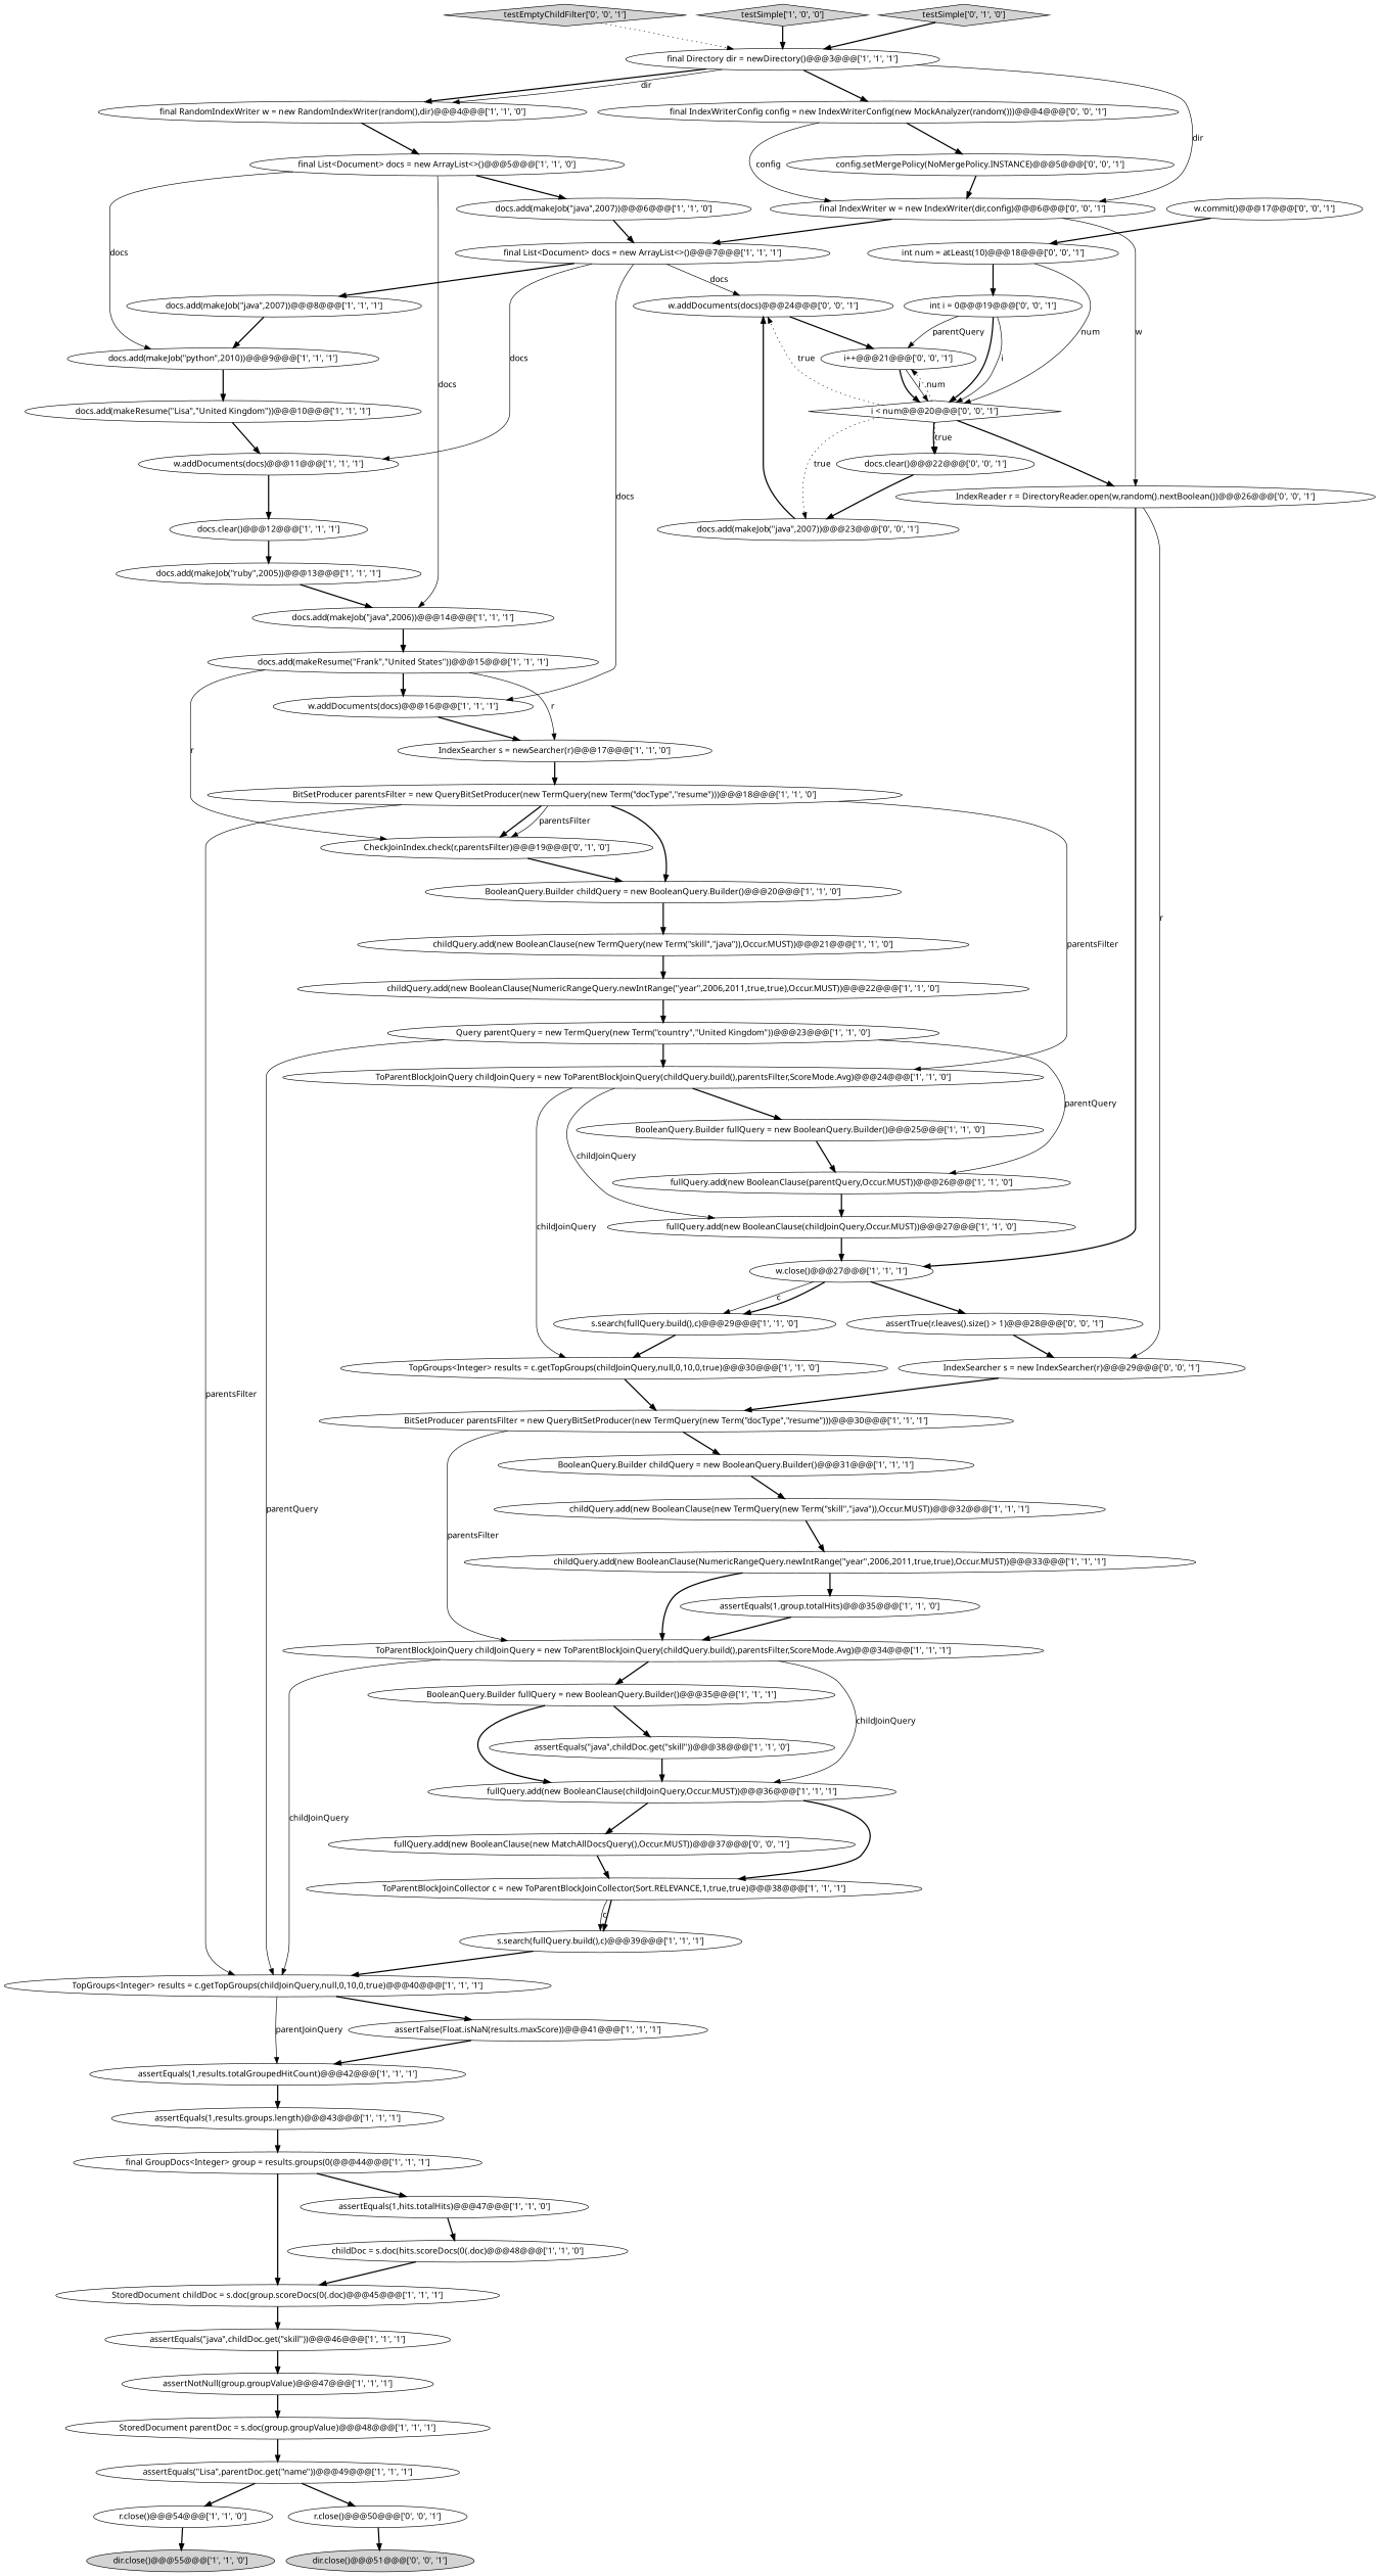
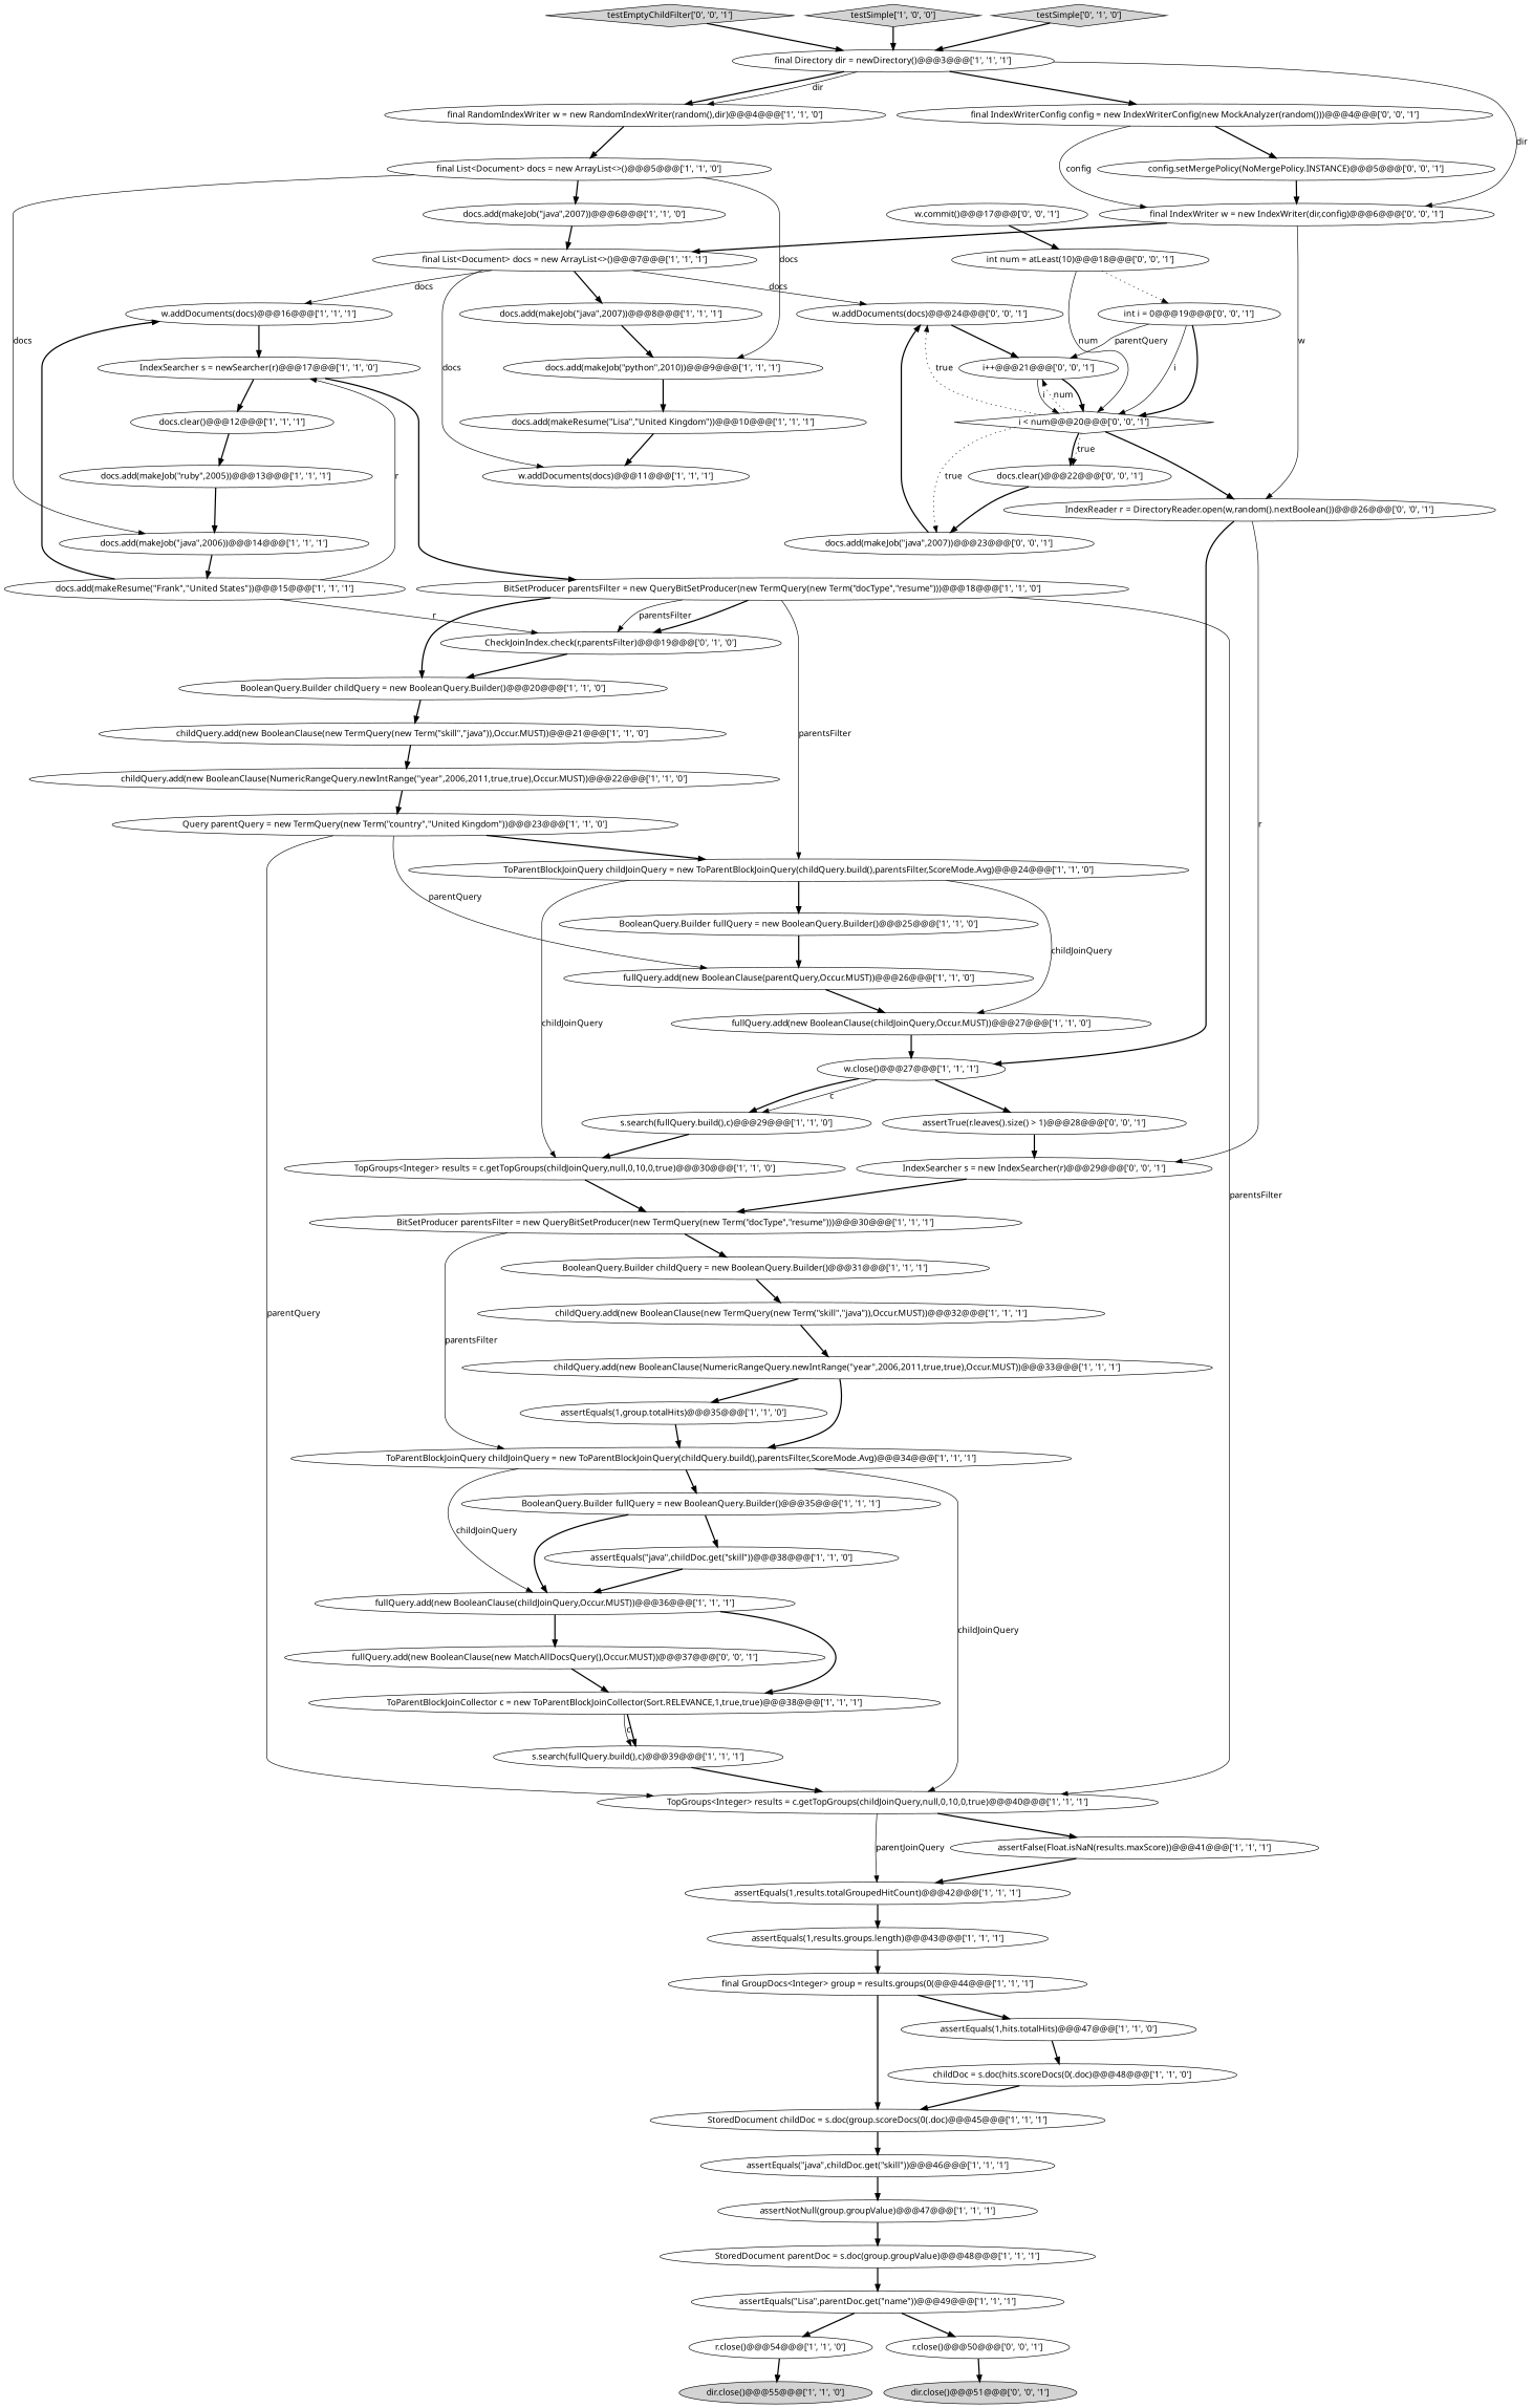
  digraph {
    fontname="Noto Sans"
    node [fillcolor=white fontname="Noto Sans" shape=ellipse style=filled]
    edge [fontname="Noto Sans" style=bold]
    n1 [label="BooleanQuery.Builder fullQuery = new BooleanQuery.Builder()@@@35@@@['1', '1', '1']"]
    n2 [label="fullQuery.add(new BooleanClause(childJoinQuery,Occur.MUST))@@@36@@@['1', '1', '1']"]
    n3 [label="assertEquals(\"java\",childDoc.get(\"skill\"))@@@38@@@['1', '1', '0']"]
    n4 [label="fullQuery.add(new BooleanClause(new MatchAllDocsQuery(),Occur.MUST))@@@37@@@['0', '0', '1']"]
    n5 [label="ToParentBlockJoinCollector c = new ToParentBlockJoinCollector(Sort.RELEVANCE,1,true,true)@@@38@@@['1', '1', '1']"]
    n6 [label="TopGroups<Integer> results = c.getTopGroups(childJoinQuery,null,0,10,0,true)@@@30@@@['1', '1', '0']"]
    n7 [label="BitSetProducer parentsFilter = new QueryBitSetProducer(new TermQuery(new Term(\"docType\",\"resume\")))@@@30@@@['1', '1', '1']"]
    n8 [label="ToParentBlockJoinQuery childJoinQuery = new ToParentBlockJoinQuery(childQuery.build(),parentsFilter,ScoreMode.Avg)@@@34@@@['1', '1', '1']"]
    n9 [label="BooleanQuery.Builder childQuery = new BooleanQuery.Builder()@@@31@@@['1', '1', '1']"]
    n10 [label="assertEquals(\"Lisa\",parentDoc.get(\"name\"))@@@49@@@['1', '1', '1']"]
    n11 [label="r.close()@@@54@@@['1', '1', '0']"]
    n12 [label="r.close()@@@50@@@['0', '0', '1']"]
    n13 [fillcolor=lightgray label="dir.close()@@@55@@@['1', '1', '0']"]
    n14 [fillcolor=lightgray label="dir.close()@@@51@@@['0', '0', '1']"]
    n15 [label="docs.add(makeJob(\"java\",2006))@@@14@@@['1', '1', '1']"]
    n16 [label="docs.add(makeResume(\"Frank\",\"United States\"))@@@15@@@['1', '1', '1']"]
    n17 [label="CheckJoinIndex.check(r,parentsFilter)@@@19@@@['0', '1', '0']"]
    n18 [label="w.addDocuments(docs)@@@16@@@['1', '1', '1']"]
    n19 [label="IndexSearcher s = newSearcher(r)@@@17@@@['1', '1', '0']"]
    n20 [label="docs.clear()@@@22@@@['0', '0', '1']"]
    n21 [label="docs.add(makeJob(\"java\",2007))@@@23@@@['0', '0', '1']"]
    n22 [label="w.addDocuments(docs)@@@24@@@['0', '0', '1']"]
    n23 [label="IndexReader r = DirectoryReader.open(w,random().nextBoolean())@@@26@@@['0', '0', '1']"]
    n24 [label="w.close()@@@27@@@['1', '1', '1']"]
    n25 [label="IndexSearcher s = new IndexSearcher(r)@@@29@@@['0', '0', '1']"]
    n26 [label="s.search(fullQuery.build(),c)@@@29@@@['1', '1', '0']"]
    n27 [label="assertTrue(r.leaves().size() > 1)@@@28@@@['0', '0', '1']"]
    n28 [label="assertEquals(1,results.groups.length)@@@43@@@['1', '1', '1']"]
    n29 [label="final GroupDocs<Integer> group = results.groups(0(@@@44@@@['1', '1', '1']"]
    n30 [label="StoredDocument childDoc = s.doc(group.scoreDocs(0(.doc)@@@45@@@['1', '1', '1']"]
    n31 [label="assertEquals(1,hits.totalHits)@@@47@@@['1', '1', '0']"]
    n32 [label="final RandomIndexWriter w = new RandomIndexWriter(random(),dir)@@@4@@@['1', '1', '0']"]
    n33 [label="final List<Document> docs = new ArrayList<>()@@@5@@@['1', '1', '0']"]
    n34 [label="docs.add(makeJob(\"python\",2010))@@@9@@@['1', '1', '1']"]
    n35 [label="docs.add(makeJob(\"java\",2007))@@@6@@@['1', '1', '0']"]
    n36 [label="assertEquals(1,results.totalGroupedHitCount)@@@42@@@['1', '1', '1']"]
    n37 [label="docs.add(makeResume(\"Lisa\",\"United Kingdom\"))@@@10@@@['1', '1', '1']"]
    n38 [label="w.addDocuments(docs)@@@11@@@['1', '1', '1']"]
    n39 [label="docs.clear()@@@12@@@['1', '1', '1']"]
    n40 [label="docs.add(makeJob(\"java\",2007))@@@8@@@['1', '1', '1']"]
    n41 [label="childQuery.add(new BooleanClause(NumericRangeQuery.newIntRange(\"year\",2006,2011,true,true),Occur.MUST))@@@33@@@['1', '1', '1']"]
    n42 [label="assertEquals(1,group.totalHits)@@@35@@@['1', '1', '0']"]
    n43 [label="TopGroups<Integer> results = c.getTopGroups(childJoinQuery,null,0,10,0,true)@@@40@@@['1', '1', '1']"]
    n44 [label="assertFalse(Float.isNaN(results.maxScore))@@@41@@@['1', '1', '1']"]
    n45 [label="BooleanQuery.Builder childQuery = new BooleanQuery.Builder()@@@20@@@['1', '1', '0']"]
    n46 [label="childQuery.add(new BooleanClause(new TermQuery(new Term(\"skill\",\"java\")),Occur.MUST))@@@21@@@['1', '1', '0']"]
    n47 [label="childQuery.add(new BooleanClause(NumericRangeQuery.newIntRange(\"year\",2006,2011,true,true),Occur.MUST))@@@22@@@['1', '1', '0']"]
    n48 [label="config.setMergePolicy(NoMergePolicy.INSTANCE)@@@5@@@['0', '0', '1']"]
    n49 [label="final IndexWriter w = new IndexWriter(dir,config)@@@6@@@['0', '0', '1']"]
    n50 [label="final List<Document> docs = new ArrayList<>()@@@7@@@['1', '1', '1']"]
    n51 [label="childQuery.add(new BooleanClause(new TermQuery(new Term(\"skill\",\"java\")),Occur.MUST))@@@32@@@['1', '1', '1']"]
    n52 [label="i++@@@21@@@['0', '0', '1']"]
    n53 [label="i < num@@@20@@@['0', '0', '1']" shape=diamond]
    n54 [label="Query parentQuery = new TermQuery(new Term(\"country\",\"United Kingdom\"))@@@23@@@['1', '1', '0']"]
    n55 [label="fullQuery.add(new BooleanClause(parentQuery,Occur.MUST))@@@26@@@['1', '1', '0']"]
    n56 [label="ToParentBlockJoinQuery childJoinQuery = new ToParentBlockJoinQuery(childQuery.build(),parentsFilter,ScoreMode.Avg)@@@24@@@['1', '1', '0']"]
    n57 [label="s.search(fullQuery.build(),c)@@@39@@@['1', '1', '1']"]
    n58 [label="docs.add(makeJob(\"ruby\",2005))@@@13@@@['1', '1', '1']"]
    n59 [label="assertEquals(\"java\",childDoc.get(\"skill\"))@@@46@@@['1', '1', '1']"]
    n60 [label="childDoc = s.doc(hits.scoreDocs(0(.doc)@@@48@@@['1', '1', '0']"]
    n61 [label="StoredDocument parentDoc = s.doc(group.groupValue)@@@48@@@['1', '1', '1']"]
    n62 [label="BitSetProducer parentsFilter = new QueryBitSetProducer(new TermQuery(new Term(\"docType\",\"resume\")))@@@18@@@['1', '1', '0']"]
    n63 [label="final Directory dir = newDirectory()@@@3@@@['1', '1', '1']"]
    n64 [label="final IndexWriterConfig config = new IndexWriterConfig(new MockAnalyzer(random()))@@@4@@@['0', '0', '1']"]
    n65 [label="assertNotNull(group.groupValue)@@@47@@@['1', '1', '1']"]
    n66 [label="fullQuery.add(new BooleanClause(childJoinQuery,Occur.MUST))@@@27@@@['1', '1', '0']"]
    n67 [label="int num = atLeast(10)@@@18@@@['0', '0', '1']"]
    n68 [label="int i = 0@@@19@@@['0', '0', '1']"]
    n69 [label="w.commit()@@@17@@@['0', '0', '1']"]
    n70 [fillcolor=lightgray label="testEmptyChildFilter['0', '0', '1']" shape=diamond]
    n71 [label="BooleanQuery.Builder fullQuery = new BooleanQuery.Builder()@@@25@@@['1', '1', '0']"]
    n72 [fillcolor=lightgray label="testSimple['1', '0', '0']" shape=diamond]
    n73 [fillcolor=lightgray label="testSimple['0', '1', '0']" shape=diamond]
    n1 -> n2
    n1 -> n3
    n2 -> n4
    n2 -> n5
    n3 -> n2
    n4 -> n5
    n5 -> n57 [label=c style=solid]
    n5 -> n57
    n6 -> n7
    n7 -> n8 [label=parentsFilter style=solid]
    n7 -> n9
    n8 -> n1
    n8 -> n2 [label=childJoinQuery style=solid]
    n8 -> n43 [label=childJoinQuery style=solid]
    n9 -> n51
    n10 -> n11
    n10 -> n12
    n11 -> n13
    n12 -> n14
    n15 -> n16
    n16 -> n17 [label=r style=solid]
    n16 -> n18
    n16 -> n19 [label=r style=solid]
    n17 -> n45
    n18 -> n19
    n19 -> n62
    n20 -> n21
    n21 -> n22
    n22 -> n52
    n23 -> n24
    n23 -> n25 [label=r style=solid]
    n24 -> n26 [label=c style=solid]
    n24 -> n26
    n24 -> n27
    n25 -> n7
    n26 -> n6
    n27 -> n25
    n28 -> n29
    n29 -> n30
    n29 -> n31
    n30 -> n59
    n31 -> n60
    n32 -> n33
    n33 -> n15 [label=docs style=solid]
    n33 -> n34 [label=docs style=solid]
    n33 -> n35
    n34 -> n37
    n35 -> n50
    n36 -> n28
    n37 -> n38
-   n38 -> n39
+   n19 -> n39
    n39 -> n58
    n40 -> n34
    n41 -> n8
    n41 -> n42
    n42 -> n8
    n43 -> n36 [label=parentJoinQuery style=solid]
    n43 -> n44
    n44 -> n36
    n45 -> n46
    n46 -> n47
    n47 -> n54
    n48 -> n49
    n49 -> n23 [label=w style=solid]
    n49 -> n50
    n50 -> n18 [label=docs style=solid]
    n50 -> n22 [label=docs style=solid]
    n50 -> n38 [label=docs style=solid]
    n50 -> n40
    n51 -> n41
    n52 -> n53
    n52 -> n53 [label=i style=solid]
    n53 -> n20
    n53 -> n20 [label=true style=dotted]
    n53 -> n21 [label=true style=dotted]
    n53 -> n22 [label=true style=dotted]
    n53 -> n23
    n53 -> n52 [label=num style=dotted]
    n54 -> n43 [label=parentQuery style=solid]
    n54 -> n55 [label=parentQuery style=solid]
    n54 -> n56
    n55 -> n66
    n56 -> n6 [label=childJoinQuery style=solid]
    n56 -> n66 [label=childJoinQuery style=solid]
    n56 -> n71
    n57 -> n43
    n58 -> n15
    n59 -> n65
    n60 -> n30
    n61 -> n10
    n62 -> n17
    n62 -> n17 [label=parentsFilter style=solid]
    n62 -> n43 [label=parentsFilter style=solid]
    n62 -> n45
    n62 -> n56 [label=parentsFilter style=solid]
    n63 -> n32
    n63 -> n32 [label=dir style=solid]
    n63 -> n49 [label=dir style=solid]
    n63 -> n64
    n64 -> n48
    n64 -> n49 [label=config style=solid]
    n65 -> n61
    n66 -> n24
    n67 -> n53 [label=num style=solid]
-   n67 -> n68
+   n67 -> n68 [style=dotted]
    n68 -> n52 [label=parentQuery style=solid]
    n68 -> n53
    n68 -> n53 [label=i style=solid]
    n69 -> n67
-   n70 -> n63 [style=dotted]
+   n70 -> n63
    n71 -> n55
    n72 -> n63
    n73 -> n63
  }
